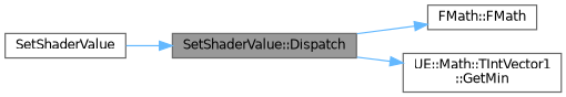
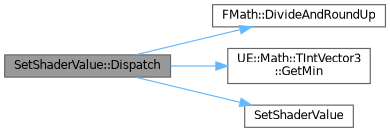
  digraph {
    rankdir=LR
    node [color=grey40 fillcolor=white fontname=Helvetica fontsize=10 shape=box style=filled]
    edge [color=steelblue1 fontname=Helvetica fontsize=10 labelfontname=Helvetica labelfontsize=10 style=solid]
    n1 [color=gray40 fillcolor=grey60 fontcolor=black height=0.2 label="SetShaderValue::Dispatch" width=0.4]
-   n2 [height=0.2 label="FMath::FMath" width=0.4]
-   n3 [height=0.2 label="UE::Math::TIntVector1\l::GetMin" width=0.4]
+   n2 [height=0.2 label="FMath::DivideAndRoundUp" width=0.4]
+   n3 [height=0.2 label="UE::Math::TIntVector3\l::GetMin" width=0.4]
    n4 [height=0.2 label=SetShaderValue width=0.4]
    n1 -> n2
    n1 -> n3
-   n4 -> n1
+   n1 -> n4
  }
